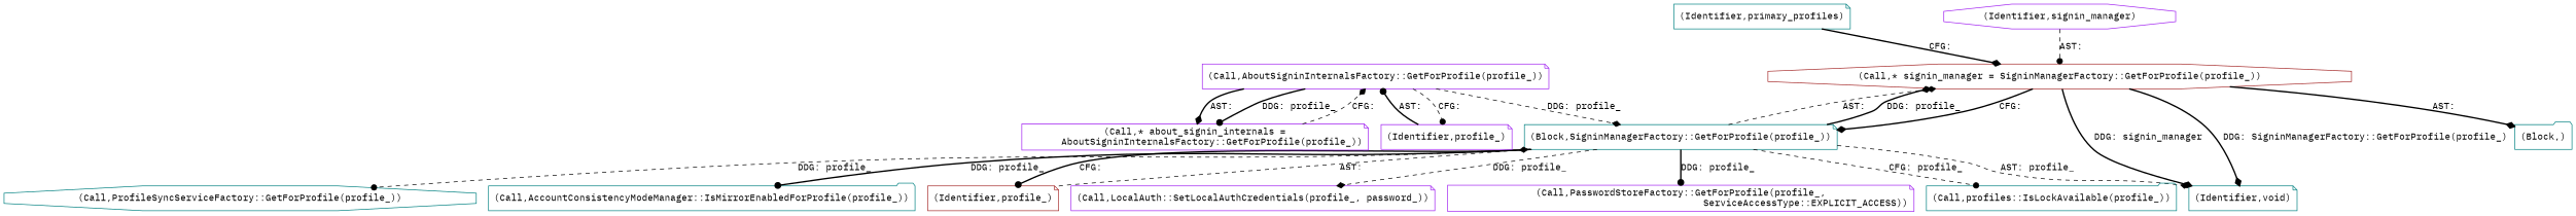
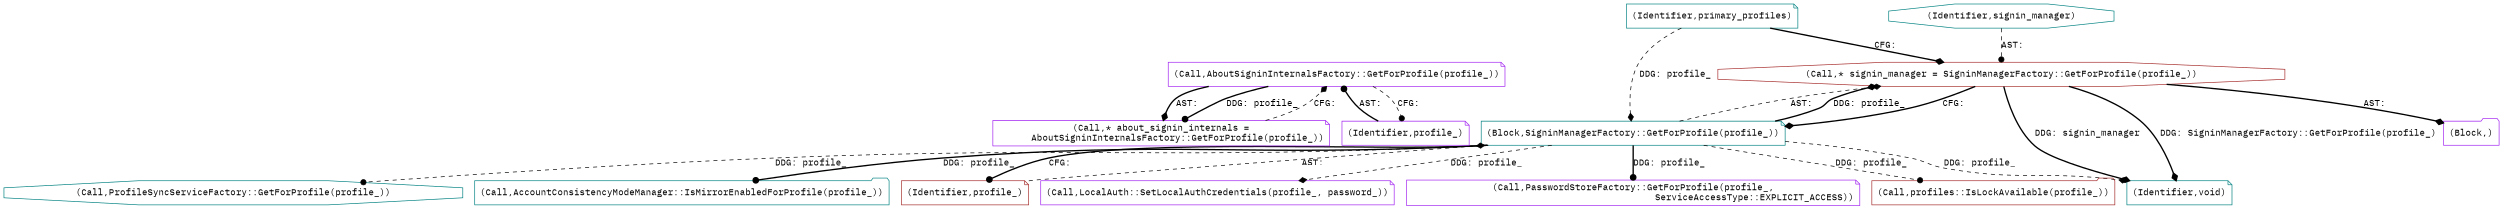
  digraph {
    fontname="IBM Plex Mono"
    node [color=purple fontname="IBM Plex Mono" shape=note]
    edge [arrowhead=diamond fontname="IBM Plex Mono" style=bold]
    n1 [color=brown label="(Call,* signin_manager = SigninManagerFactory::GetForProfile(profile_))" shape=octagon]
    n2 [color=teal label="(Block,SigninManagerFactory::GetForProfile(profile_))"]
    n3 [color=teal label="(Identifier,void)"]
-   n4 [color=teal label="(Block,)" shape=folder]
+   n4 [label="(Block,)" shape=folder]
    n5 [label="(Call,PasswordStoreFactory::GetForProfile(profile_,\n                                            ServiceAccessType::EXPLICIT_ACCESS))"]
-   n6 [color=teal label="(Call,profiles::IsLockAvailable(profile_))" shape=folder]
+   n6 [color=brown label="(Call,profiles::IsLockAvailable(profile_))" shape=folder]
    n7 [color=teal label="(Call,ProfileSyncServiceFactory::GetForProfile(profile_))" shape=octagon]
    n8 [color=teal label="(Call,AccountConsistencyModeManager::IsMirrorEnabledForProfile(profile_))" shape=folder]
    n9 [color=brown label="(Identifier,profile_)"]
    n10 [label="(Call,LocalAuth::SetLocalAuthCredentials(profile_, password_))"]
    n11 [label="(Call,AboutSigninInternalsFactory::GetForProfile(profile_))"]
    n12 [label="(Identifier,profile_)"]
    n13 [label="(Call,* about_signin_internals =\n      AboutSigninInternalsFactory::GetForProfile(profile_))"]
    n14 [color=teal label="(Identifier,primary_profiles)"]
-   n15 [label="(Identifier,signin_manager)" shape=octagon]
+   n15 [color=teal label="(Identifier,signin_manager)" shape=octagon]
    n1 -> n2 [label="CFG: "]
    n1 -> n3 [label="DDG: signin_manager"]
    n1 -> n3 [label="DDG: SigninManagerFactory::GetForProfile(profile_)"]
    n1 -> n4 [label="AST: "]
    n2 -> n1 [label="AST: " style=dashed]
    n2 -> n1 [label="DDG: profile_"]
-   n2 -> n3 [label="AST: profile_" style=dashed]
+   n2 -> n3 [label="DDG: profile_" style=dashed]
    n2 -> n5 [arrowhead=dot label="DDG: profile_"]
-   n2 -> n6 [arrowhead=dot label="CFG: profile_" style=dashed]
+   n2 -> n6 [arrowhead=dot label="DDG: profile_" style=dashed]
    n2 -> n7 [arrowhead=dot label="DDG: profile_" style=dashed]
    n2 -> n8 [arrowhead=dot label="DDG: profile_"]
    n2 -> n9 [arrowhead=dot label="CFG: "]
    n2 -> n10 [label="DDG: profile_" style=dashed]
    n9 -> n2 [label="AST: " style=dashed]
-   n11 -> n2 [label="DDG: profile_" style=dashed]
+   n14 -> n2 [label="DDG: profile_" style=dashed]
    n11 -> n12 [arrowhead=dot label="CFG: " style=dashed]
    n11 -> n13 [label="AST: "]
    n11 -> n13 [arrowhead=dot label="DDG: profile_"]
    n12 -> n11 [arrowhead=dot label="AST: "]
    n13 -> n11 [label="CFG: " style=dashed]
    n14 -> n1 [label="CFG: "]
    n15 -> n1 [arrowhead=dot label="AST: " style=dashed]
  }
